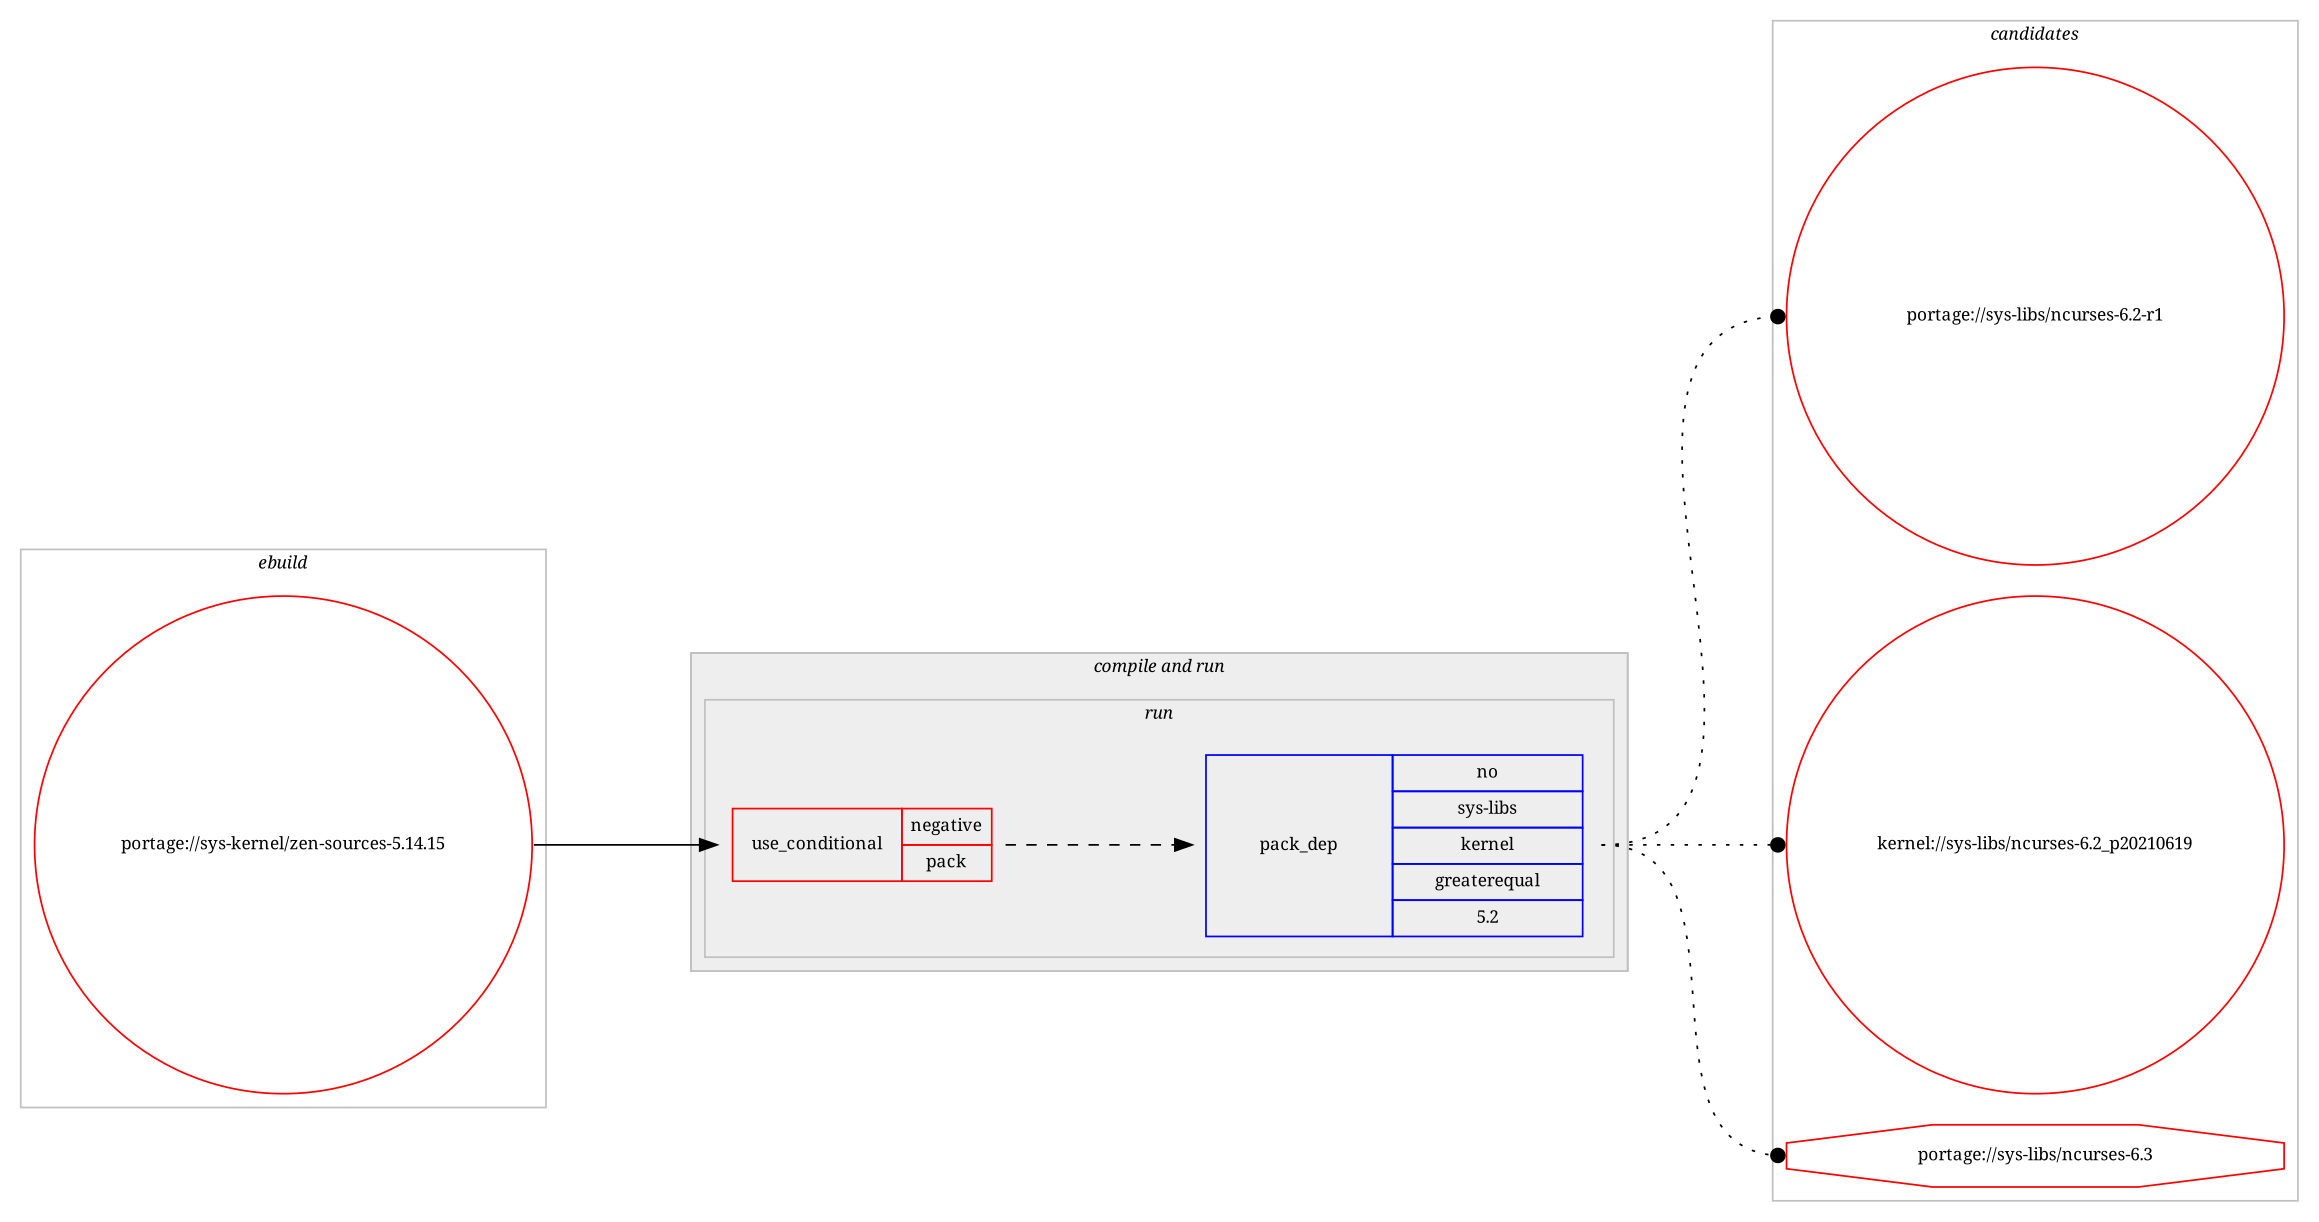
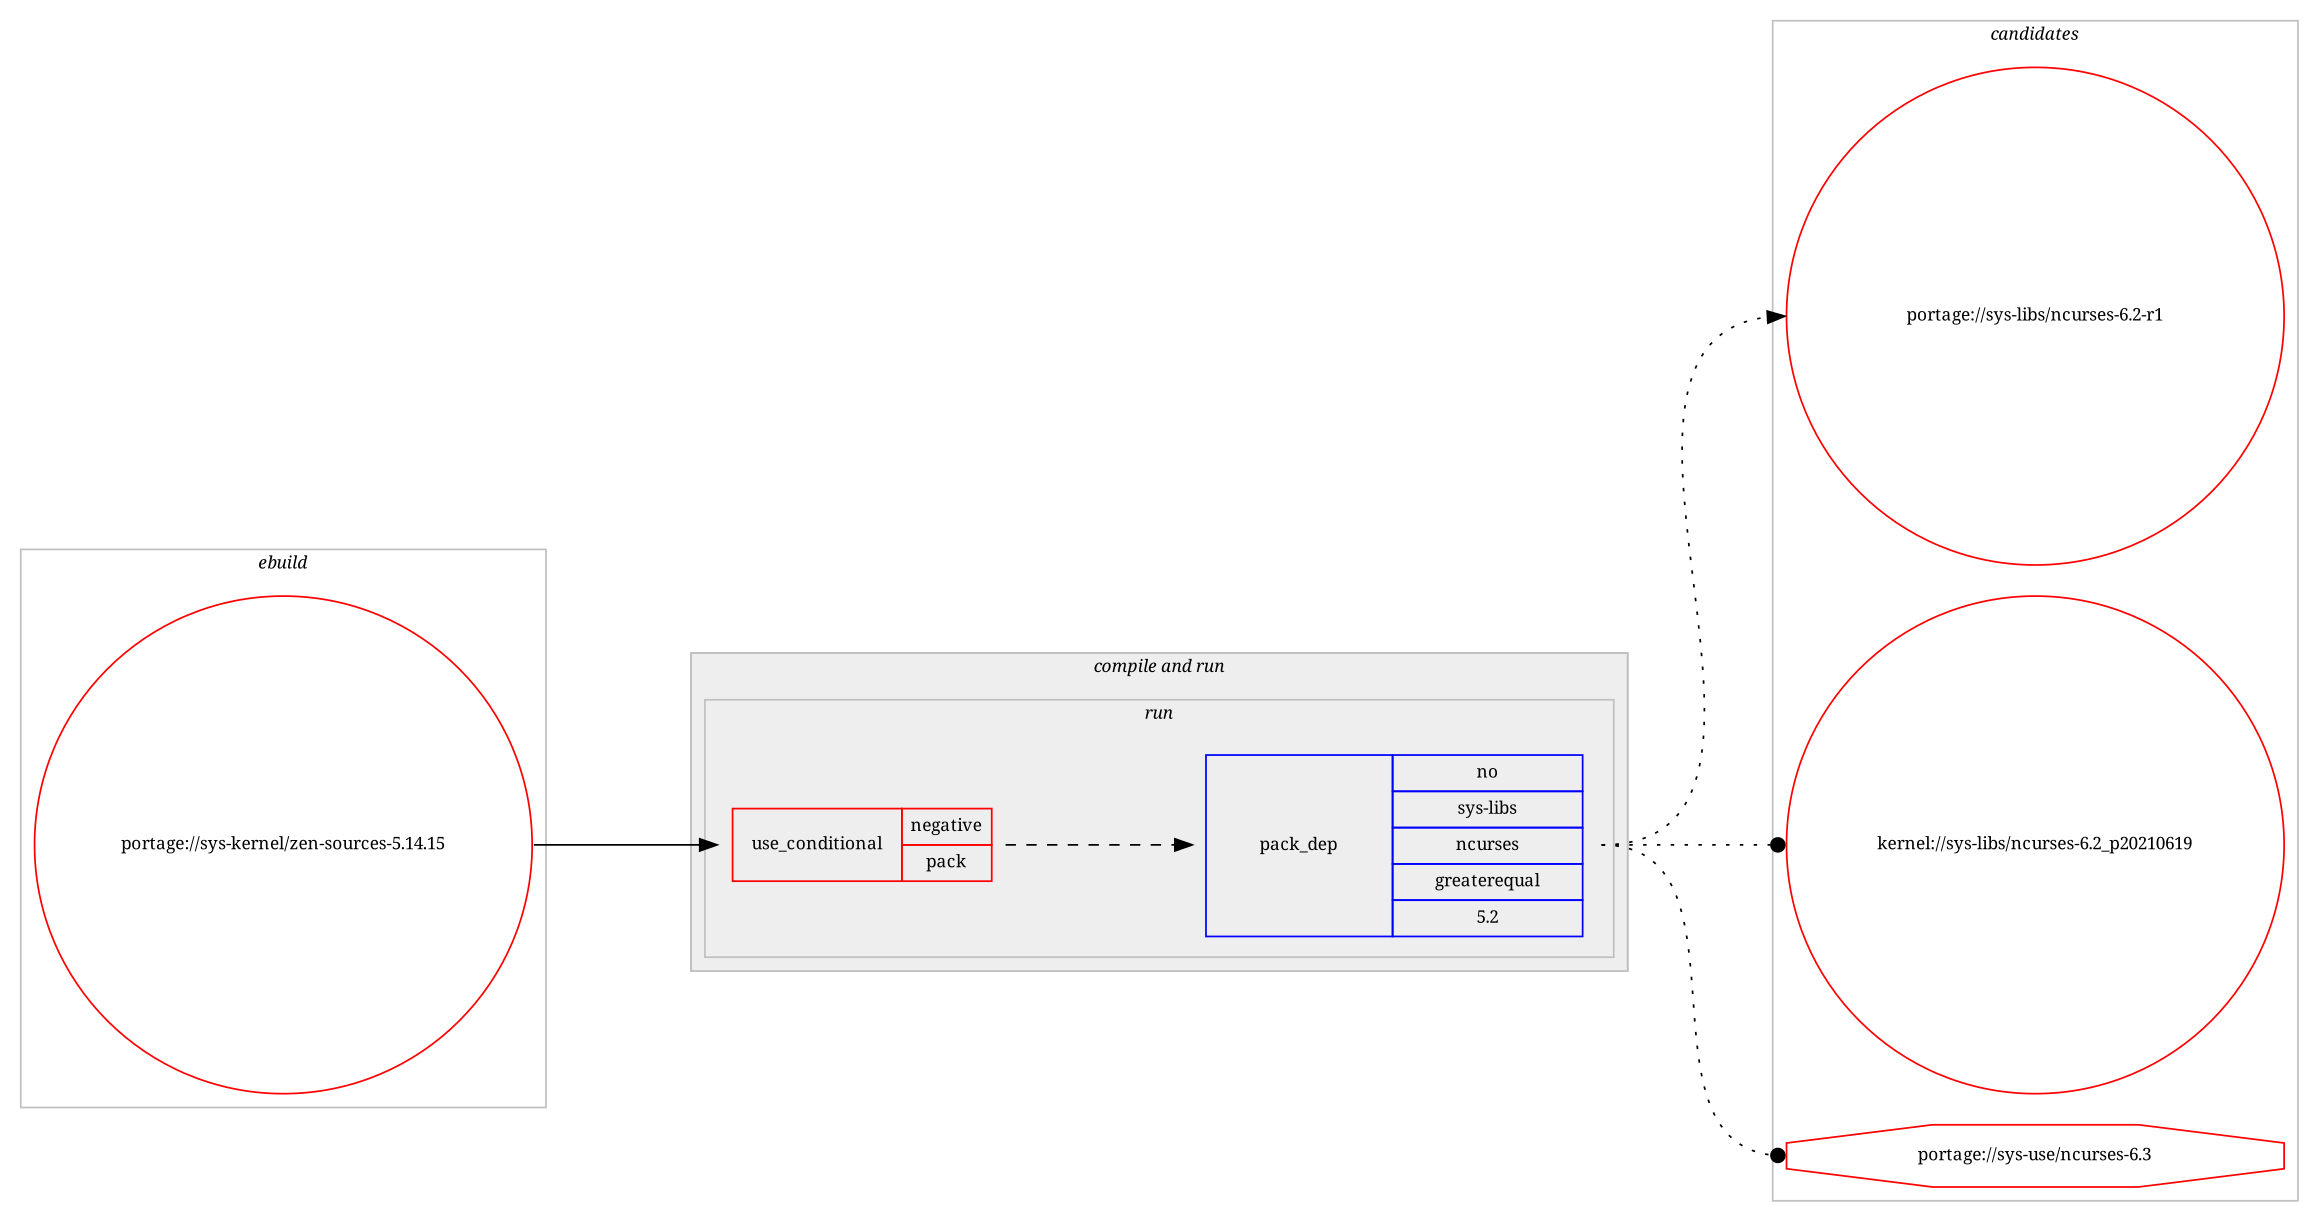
  digraph {
    compound=true
    concentrate=true
    fontname="Noto Serif"
    fontsize=10
    newrank=true
    rankdir=LR
    ranksep=1.5
    node [color=red fontname="Noto Serif" fontsize=10 shape=circle]
    edge [arrowhead=normal fontname="Noto Serif" headport=w style=dotted tailport=e weight=100]
    n1 [label="portage://sys-kernel/zen-sources-5.14.15" width=4]
-   n2 [color=blue label=<<TABLE BORDER="0" CELLBORDER="1" CELLSPACING="0" CELLPADDING="4" WIDTH="220"><TR><TD ROWSPAN="6" CELLPADDING="30">pack_dep</TD></TR><TR><TD WIDTH="110">no</TD></TR><TR><TD>sys-libs</TD></TR><TR><TD>kernel</TD></TR><TR><TD>greaterequal</TD></TR><TR><TD>5.2</TD></TR></TABLE>> shape=none]
+   n2 [color=blue label=<<TABLE BORDER="0" CELLBORDER="1" CELLSPACING="0" CELLPADDING="4" WIDTH="220"><TR><TD ROWSPAN="6" CELLPADDING="30">pack_dep</TD></TR><TR><TD WIDTH="110">no</TD></TR><TR><TD>sys-libs</TD></TR><TR><TD>ncurses</TD></TR><TR><TD>greaterequal</TD></TR><TR><TD>5.2</TD></TR></TABLE>> shape=none]
    n3 [label=<<TABLE BORDER="0" CELLBORDER="1" CELLSPACING="0" CELLPADDING="4"><TR><TD ROWSPAN="3" CELLPADDING="10">use_conditional</TD></TR><TR><TD>negative</TD></TR><TR><TD>pack</TD></TR></TABLE>> shape=none]
    n4 [label="portage://sys-libs/ncurses-6.2-r1" width=4]
    n5 [label="kernel://sys-libs/ncurses-6.2_p20210619" width=4]
-   n6 [label="portage://sys-libs/ncurses-6.3" shape=octagon width=4]
+   n6 [label="portage://sys-use/ncurses-6.3" shape=octagon width=4]
    subgraph cluster_1 {
      color=gray
      label=<<i>ebuild</i>>
      rank=same
      n1
    }
    subgraph cluster_2 {
      color=gray
      label=<<i>dependencies</i>>
      subgraph cluster_3 {
        color=gray
        fillcolor="#eeeeee"
        label=<<i>compile</i>>
        style=filled
      }
      subgraph cluster_4 {
        color=gray
        fillcolor="#eeeeee"
        label=<<i>compile and run</i>>
        style=filled
      }
      subgraph cluster_5 {
        color=gray
        fillcolor="#eeeeee"
        label=<<i>run</i>>
        style=filled
        subgraph sub_6 {
          color=gray
          fillcolor="#eeeeee"
          label=<<i>run</i>>
          style=filled
          n3
          subgraph sub_7 {
            color=gray
            fillcolor="#eeeeee"
            label=<<i>run</i>>
            style=filled
            n2
          }
        }
      }
    }
    subgraph cluster_8 {
      color=gray
      label=<<i>candidates</i>>
      rank=same
      subgraph sub_9 {
        color=black
        label=<<i>candidates</i>>
        nodesep=1
        rank=same
        n4
        n5
        n6
      }
    }
    n1 -> n3 [style=solid weight=20]
-   n2 -> n4 [arrowhead=dot]
+   n2 -> n4
    n2 -> n5 [arrowhead=dot]
    n2 -> n6 [arrowhead=dot]
    n3 -> n2 [style=dashed weight=20]
  }
